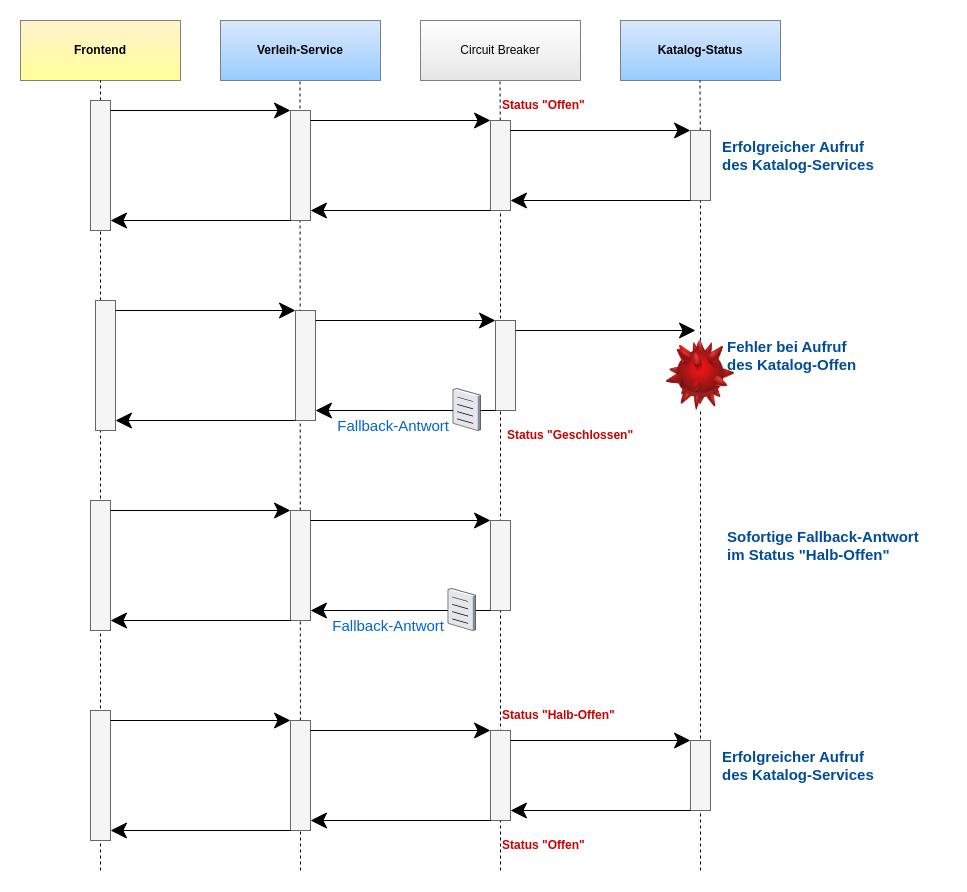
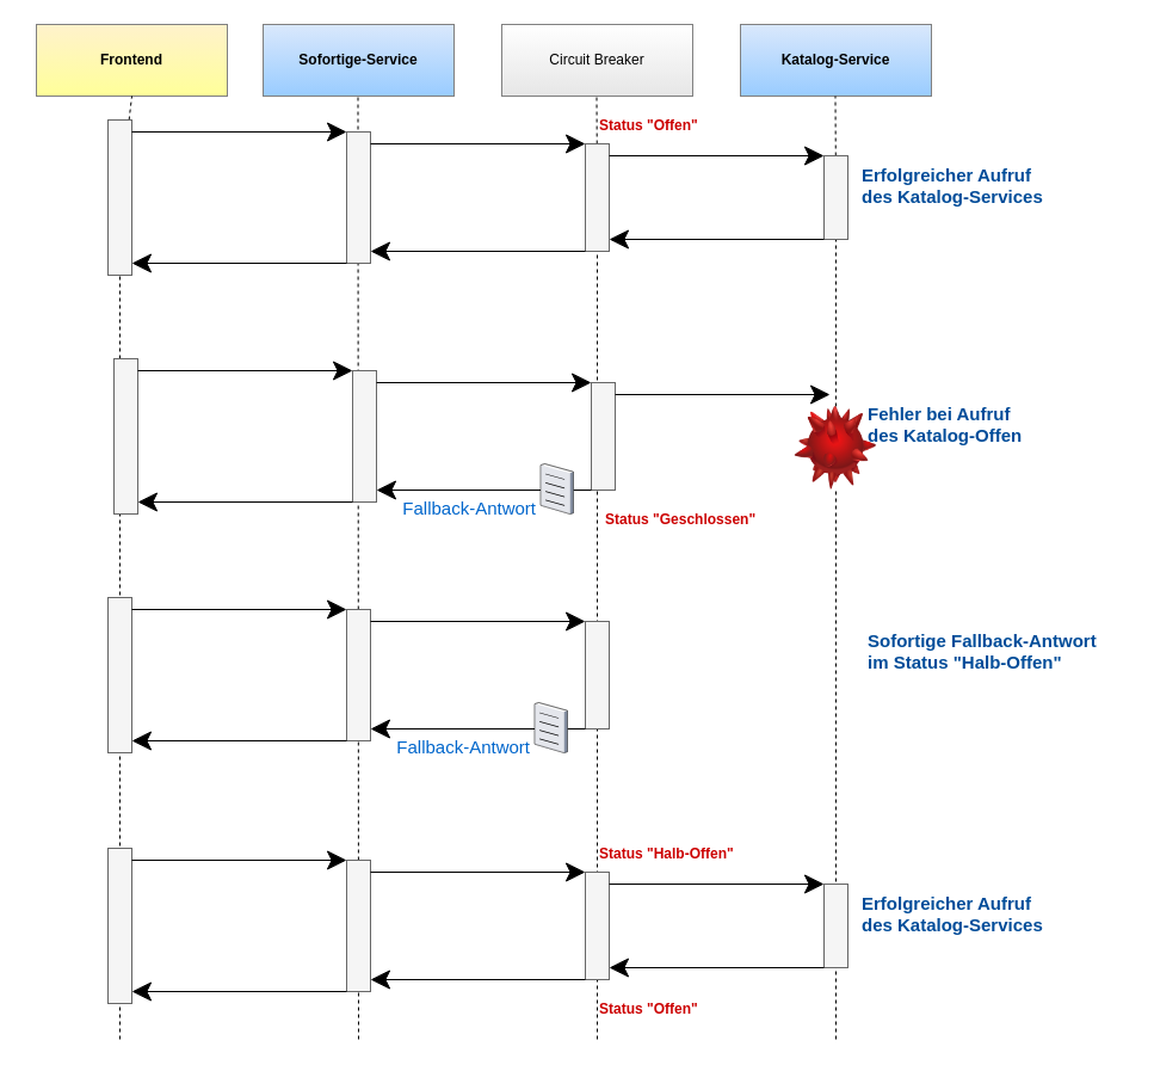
  <mxCell id="0" />
  <mxCell id="1" parent="0" />
- <mxCell id="2" value="Verleih-Service" style="rounded=0;whiteSpace=wrap;html=1;fillColor=#dae8fc;strokeColor=#808080;gradientColor=#99CCFF;fontStyle=1" vertex="1" parent="1"><mxGeometry x="220" y="20" width="160" height="60" as="geometry" /></mxCell>
- <mxCell id="3" value="Katalog-Status" style="rounded=0;whiteSpace=wrap;html=1;fillColor=#dae8fc;strokeColor=#808080;gradientColor=#99CCFF;fontStyle=1" vertex="1" parent="1"><mxGeometry x="620" y="20" width="160" height="60" as="geometry" /></mxCell>
- <mxCell id="4" value="Frontend" style="rounded=0;whiteSpace=wrap;html=1;fillColor=#fff2cc;strokeColor=#808080;fontStyle=1;gradientColor=#FFFF99;" vertex="1" parent="1"><mxGeometry x="20" y="20" width="160" height="60" as="geometry" /></mxCell>
+ <mxCell id="2" value="Sofortige-Service" style="rounded=0;whiteSpace=wrap;html=1;fillColor=#dae8fc;strokeColor=#808080;gradientColor=#99CCFF;fontStyle=1" vertex="1" parent="1"><mxGeometry x="220" y="20" width="160" height="60" as="geometry" /></mxCell>
+ <mxCell id="3" value="Katalog-Service" style="rounded=0;whiteSpace=wrap;html=1;fillColor=#dae8fc;strokeColor=#808080;gradientColor=#99CCFF;fontStyle=1" vertex="1" parent="1"><mxGeometry x="620" y="20" width="160" height="60" as="geometry" /></mxCell>
+ <mxCell id="4" value="Frontend" style="rounded=0;whiteSpace=wrap;html=1;fillColor=#fff2cc;strokeColor=#808080;fontStyle=1;gradientColor=#FFFF99;" vertex="1" parent="1"><mxGeometry x="30" y="20" width="160" height="60" as="geometry" /></mxCell>
  <mxCell id="5" value="Circuit Breaker" style="rounded=0;whiteSpace=wrap;html=1;fillColor=#FFFFFF;strokeColor=#808080;gradientColor=#E6E6E6;fontStyle=0" vertex="1" parent="1"><mxGeometry x="420" y="20" width="160" height="60" as="geometry" /></mxCell>
  <mxCell id="6" value="" style="endArrow=none;dashed=1;html=1;rounded=0;entryX=0.5;entryY=1;entryDx=0;entryDy=0;startArrow=none;" edge="1" parent="1" source="12" target="4"><mxGeometry width="50" height="50" relative="1" as="geometry"><mxPoint x="100" y="540" as="sourcePoint" /><mxPoint x="700" y="190" as="targetPoint" /></mxGeometry></mxCell>
  <mxCell id="7" value="" style="endArrow=none;dashed=1;html=1;rounded=0;entryX=0.5;entryY=1;entryDx=0;entryDy=0;" edge="1" parent="1"><mxGeometry width="50" height="50" relative="1" as="geometry"><mxPoint x="300" y="870" as="sourcePoint" /><mxPoint x="299.5" y="80" as="targetPoint" /></mxGeometry></mxCell>
  <mxCell id="8" value="" style="endArrow=none;dashed=1;html=1;rounded=0;entryX=0.5;entryY=1;entryDx=0;entryDy=0;startArrow=none;" edge="1" parent="1" source="15"><mxGeometry width="50" height="50" relative="1" as="geometry"><mxPoint x="499.5" y="540" as="sourcePoint" /><mxPoint x="499.5" y="80" as="targetPoint" /></mxGeometry></mxCell>
  <mxCell id="9" value="" style="endArrow=none;dashed=1;html=1;rounded=0;entryX=0.5;entryY=1;entryDx=0;entryDy=0;startArrow=none;" edge="1" parent="1" source="17"><mxGeometry width="50" height="50" relative="1" as="geometry"><mxPoint x="699.5" y="540" as="sourcePoint" /><mxPoint x="699.5" y="80" as="targetPoint" /></mxGeometry></mxCell>
  <mxCell id="10" value="Status &quot;Offen&quot;" style="text;html=1;align=left;verticalAlign=middle;resizable=0;points=[];autosize=1;strokeColor=none;fillColor=none;fontStyle=1;fontColor=#CC0000;" vertex="1" parent="1"><mxGeometry x="500" y="90" width="110" height="30" as="geometry" /></mxCell>
  <mxCell id="11" value="" style="endArrow=none;dashed=1;html=1;rounded=0;entryX=0.5;entryY=1;entryDx=0;entryDy=0;" edge="1" parent="1" target="12"><mxGeometry width="50" height="50" relative="1" as="geometry"><mxPoint x="100" y="870" as="sourcePoint" /><mxPoint x="100" y="80" as="targetPoint" /><Array as="points" /></mxGeometry></mxCell>
  <mxCell id="12" value="" style="rounded=0;whiteSpace=wrap;html=1;strokeColor=#666666;fillColor=#f5f5f5;fontColor=#333333;" vertex="1" parent="1"><mxGeometry x="90" y="100" width="20" height="130" as="geometry" /></mxCell>
  <mxCell id="13" value="" style="rounded=0;whiteSpace=wrap;html=1;strokeColor=#666666;fillColor=#f5f5f5;fontColor=#333333;" vertex="1" parent="1"><mxGeometry x="290" y="110" width="20" height="110" as="geometry" /></mxCell>
  <mxCell id="14" value="" style="endArrow=none;dashed=1;html=1;rounded=0;entryX=0.5;entryY=1;entryDx=0;entryDy=0;" edge="1" parent="1" target="15"><mxGeometry width="50" height="50" relative="1" as="geometry"><mxPoint x="500" y="870" as="sourcePoint" /><mxPoint x="499.5" y="80" as="targetPoint" /></mxGeometry></mxCell>
  <mxCell id="15" value="" style="rounded=0;whiteSpace=wrap;html=1;strokeColor=#666666;fillColor=#f5f5f5;fontColor=#333333;" vertex="1" parent="1"><mxGeometry x="490" y="120" width="20" height="90" as="geometry" /></mxCell>
  <mxCell id="16" value="" style="endArrow=none;dashed=1;html=1;rounded=0;entryX=0.5;entryY=1;entryDx=0;entryDy=0;startArrow=none;" edge="1" parent="1" source="36" target="17"><mxGeometry width="50" height="50" relative="1" as="geometry"><mxPoint x="699.5" y="540" as="sourcePoint" /><mxPoint x="699.5" y="80" as="targetPoint" /></mxGeometry></mxCell>
  <mxCell id="17" value="" style="rounded=0;whiteSpace=wrap;html=1;strokeColor=#666666;fillColor=#f5f5f5;fontColor=#333333;" vertex="1" parent="1"><mxGeometry x="690" y="130" width="20" height="70" as="geometry" /></mxCell>
  <mxCell id="18" value="" style="endArrow=classic;html=1;startSize=14;endSize=14;sourcePerimeterSpacing=8;targetPerimeterSpacing=8;rounded=0;entryX=0;entryY=0;entryDx=0;entryDy=0;" edge="1" parent="1" target="13"><mxGeometry width="50" height="50" relative="1" as="geometry"><mxPoint x="110" y="110" as="sourcePoint" /><mxPoint x="290" y="100" as="targetPoint" /></mxGeometry></mxCell>
  <mxCell id="19" value="" style="endArrow=classic;html=1;startSize=14;endSize=14;sourcePerimeterSpacing=8;targetPerimeterSpacing=8;rounded=0;entryX=0;entryY=0;entryDx=0;entryDy=0;" edge="1" parent="1"><mxGeometry width="50" height="50" relative="1" as="geometry"><mxPoint x="310" y="120" as="sourcePoint" /><mxPoint x="490" y="120" as="targetPoint" /></mxGeometry></mxCell>
  <mxCell id="20" value="" style="endArrow=classic;html=1;startSize=14;endSize=14;sourcePerimeterSpacing=8;targetPerimeterSpacing=8;rounded=0;entryX=0;entryY=0;entryDx=0;entryDy=0;" edge="1" parent="1"><mxGeometry width="50" height="50" relative="1" as="geometry"><mxPoint x="510" y="130" as="sourcePoint" /><mxPoint x="690" y="130" as="targetPoint" /></mxGeometry></mxCell>
  <mxCell id="21" value="" style="endArrow=classic;html=1;startSize=14;endSize=14;sourcePerimeterSpacing=8;targetPerimeterSpacing=8;rounded=0;" edge="1" parent="1"><mxGeometry width="50" height="50" relative="1" as="geometry"><mxPoint x="690" y="200" as="sourcePoint" /><mxPoint x="510" y="200" as="targetPoint" /></mxGeometry></mxCell>
  <mxCell id="22" value="" style="endArrow=classic;html=1;startSize=14;endSize=14;sourcePerimeterSpacing=8;targetPerimeterSpacing=8;rounded=0;exitX=0;exitY=1;exitDx=0;exitDy=0;entryX=1;entryY=1;entryDx=0;entryDy=0;" edge="1" parent="1"><mxGeometry width="50" height="50" relative="1" as="geometry"><mxPoint x="490" y="210" as="sourcePoint" /><mxPoint x="310" y="210" as="targetPoint" /></mxGeometry></mxCell>
  <mxCell id="23" value="" style="endArrow=classic;html=1;startSize=14;endSize=14;sourcePerimeterSpacing=8;targetPerimeterSpacing=8;rounded=0;exitX=0;exitY=1;exitDx=0;exitDy=0;entryX=1;entryY=1;entryDx=0;entryDy=0;" edge="1" parent="1"><mxGeometry width="50" height="50" relative="1" as="geometry"><mxPoint x="290" y="220" as="sourcePoint" /><mxPoint x="110" y="220" as="targetPoint" /></mxGeometry></mxCell>
  <mxCell id="24" value="&lt;div&gt;Erfolgreicher Aufruf&lt;/div&gt;&lt;div&gt;des Katalog-Services&lt;/div&gt;" style="text;html=1;align=left;verticalAlign=middle;resizable=0;points=[];autosize=1;strokeColor=none;fillColor=none;fontSize=15;fontColor=#004C99;fontStyle=1" vertex="1" parent="1"><mxGeometry x="720" y="130" width="180" height="50" as="geometry" /></mxCell>
  <mxCell id="25" value="Status &quot;Geschlossen&quot;" style="text;html=1;align=left;verticalAlign=middle;resizable=0;points=[];autosize=1;strokeColor=none;fillColor=none;fontStyle=1;fontColor=#CC0000;" vertex="1" parent="1"><mxGeometry x="505" y="420" width="150" height="30" as="geometry" /></mxCell>
  <mxCell id="26" value="" style="rounded=0;whiteSpace=wrap;html=1;strokeColor=#666666;fillColor=#f5f5f5;fontColor=#333333;" vertex="1" parent="1"><mxGeometry x="95" y="300" width="20" height="130" as="geometry" /></mxCell>
  <mxCell id="27" value="" style="rounded=0;whiteSpace=wrap;html=1;strokeColor=#666666;fillColor=#f5f5f5;fontColor=#333333;" vertex="1" parent="1"><mxGeometry x="295" y="310" width="20" height="110" as="geometry" /></mxCell>
  <mxCell id="28" value="" style="rounded=0;whiteSpace=wrap;html=1;strokeColor=#666666;fillColor=#f5f5f5;fontColor=#333333;" vertex="1" parent="1"><mxGeometry x="495" y="320" width="20" height="90" as="geometry" /></mxCell>
  <mxCell id="29" value="" style="endArrow=classic;html=1;startSize=14;endSize=14;sourcePerimeterSpacing=8;targetPerimeterSpacing=8;rounded=0;entryX=0;entryY=0;entryDx=0;entryDy=0;" edge="1" parent="1" target="27"><mxGeometry width="50" height="50" relative="1" as="geometry"><mxPoint x="115" y="310" as="sourcePoint" /><mxPoint x="295" y="300" as="targetPoint" /></mxGeometry></mxCell>
  <mxCell id="30" value="" style="endArrow=classic;html=1;startSize=14;endSize=14;sourcePerimeterSpacing=8;targetPerimeterSpacing=8;rounded=0;entryX=0;entryY=0;entryDx=0;entryDy=0;" edge="1" parent="1"><mxGeometry width="50" height="50" relative="1" as="geometry"><mxPoint x="315" y="320" as="sourcePoint" /><mxPoint x="495" y="320" as="targetPoint" /></mxGeometry></mxCell>
  <mxCell id="31" value="" style="endArrow=classic;html=1;startSize=14;endSize=14;sourcePerimeterSpacing=8;targetPerimeterSpacing=8;rounded=0;entryX=0;entryY=0;entryDx=0;entryDy=0;" edge="1" parent="1"><mxGeometry width="50" height="50" relative="1" as="geometry"><mxPoint x="515" y="330" as="sourcePoint" /><mxPoint x="695" y="330" as="targetPoint" /></mxGeometry></mxCell>
  <mxCell id="32" value="" style="endArrow=classic;html=1;startSize=14;endSize=14;sourcePerimeterSpacing=8;targetPerimeterSpacing=8;rounded=0;exitX=0;exitY=1;exitDx=0;exitDy=0;entryX=1;entryY=1;entryDx=0;entryDy=0;" edge="1" parent="1"><mxGeometry width="50" height="50" relative="1" as="geometry"><mxPoint x="495" y="410" as="sourcePoint" /><mxPoint x="315" y="410" as="targetPoint" /></mxGeometry></mxCell>
  <mxCell id="33" value="" style="endArrow=classic;html=1;startSize=14;endSize=14;sourcePerimeterSpacing=8;targetPerimeterSpacing=8;rounded=0;exitX=0;exitY=1;exitDx=0;exitDy=0;entryX=1;entryY=1;entryDx=0;entryDy=0;" edge="1" parent="1"><mxGeometry width="50" height="50" relative="1" as="geometry"><mxPoint x="295" y="420" as="sourcePoint" /><mxPoint x="115" y="420" as="targetPoint" /></mxGeometry></mxCell>
  <mxCell id="34" value="&lt;div&gt;Fehler bei Aufruf&lt;/div&gt;&lt;div&gt;des Katalog-Offen&lt;/div&gt;" style="text;html=1;align=left;verticalAlign=middle;resizable=0;points=[];autosize=1;strokeColor=none;fillColor=none;fontSize=15;fontColor=#004C99;fontStyle=1" vertex="1" parent="1"><mxGeometry x="725" y="330" width="180" height="50" as="geometry" /></mxCell>
  <mxCell id="35" value="" style="endArrow=none;dashed=1;html=1;rounded=0;entryX=0.5;entryY=1;entryDx=0;entryDy=0;" edge="1" parent="1" target="36"><mxGeometry width="50" height="50" relative="1" as="geometry"><mxPoint x="700" y="870" as="sourcePoint" /><mxPoint x="700" y="200" as="targetPoint" /></mxGeometry></mxCell>
  <mxCell id="36" value="" style="image;html=1;image=img/lib/clip_art/computers/Virus_128x128.png;strokeColor=#808080;fontSize=15;fontColor=#CC0000;fillColor=none;gradientColor=#FFFF99;" vertex="1" parent="1"><mxGeometry x="665" y="340" width="70" height="70" as="geometry" /></mxCell>
  <mxCell id="37" value="" style="verticalLabelPosition=bottom;sketch=0;aspect=fixed;html=1;verticalAlign=top;strokeColor=none;align=center;outlineConnect=0;shape=mxgraph.citrix.document;fontSize=15;fontColor=#CC0000;fillColor=none;gradientColor=#FFFF99;" vertex="1" parent="1"><mxGeometry x="452.58" y="388" width="27.42" height="42" as="geometry" /></mxCell>
  <mxCell id="38" value="Fallback-Antwort" style="text;html=1;align=right;verticalAlign=middle;resizable=0;points=[];autosize=1;strokeColor=none;fillColor=none;fontSize=15;fontColor=#0066CC;" vertex="1" parent="1"><mxGeometry x="320" y="410" width="130" height="30" as="geometry" /></mxCell>
  <mxCell id="39" value="" style="rounded=0;whiteSpace=wrap;html=1;strokeColor=#666666;fillColor=#f5f5f5;fontColor=#333333;" vertex="1" parent="1"><mxGeometry x="90" y="500" width="20" height="130" as="geometry" /></mxCell>
  <mxCell id="40" value="" style="rounded=0;whiteSpace=wrap;html=1;strokeColor=#666666;fillColor=#f5f5f5;fontColor=#333333;" vertex="1" parent="1"><mxGeometry x="290" y="510" width="20" height="110" as="geometry" /></mxCell>
  <mxCell id="41" value="" style="rounded=0;whiteSpace=wrap;html=1;strokeColor=#666666;fillColor=#f5f5f5;fontColor=#333333;" vertex="1" parent="1"><mxGeometry x="490" y="520" width="20" height="90" as="geometry" /></mxCell>
  <mxCell id="42" value="" style="endArrow=classic;html=1;startSize=14;endSize=14;sourcePerimeterSpacing=8;targetPerimeterSpacing=8;rounded=0;entryX=0;entryY=0;entryDx=0;entryDy=0;" edge="1" parent="1" target="40"><mxGeometry width="50" height="50" relative="1" as="geometry"><mxPoint x="110" y="510" as="sourcePoint" /><mxPoint x="290" y="500" as="targetPoint" /></mxGeometry></mxCell>
  <mxCell id="43" value="" style="endArrow=classic;html=1;startSize=14;endSize=14;sourcePerimeterSpacing=8;targetPerimeterSpacing=8;rounded=0;entryX=0;entryY=0;entryDx=0;entryDy=0;" edge="1" parent="1"><mxGeometry width="50" height="50" relative="1" as="geometry"><mxPoint x="310" y="520" as="sourcePoint" /><mxPoint x="490" y="520" as="targetPoint" /></mxGeometry></mxCell>
  <mxCell id="44" value="" style="endArrow=classic;html=1;startSize=14;endSize=14;sourcePerimeterSpacing=8;targetPerimeterSpacing=8;rounded=0;exitX=0;exitY=1;exitDx=0;exitDy=0;entryX=1;entryY=1;entryDx=0;entryDy=0;" edge="1" parent="1"><mxGeometry width="50" height="50" relative="1" as="geometry"><mxPoint x="490" y="610" as="sourcePoint" /><mxPoint x="310" y="610" as="targetPoint" /></mxGeometry></mxCell>
  <mxCell id="45" value="" style="endArrow=classic;html=1;startSize=14;endSize=14;sourcePerimeterSpacing=8;targetPerimeterSpacing=8;rounded=0;exitX=0;exitY=1;exitDx=0;exitDy=0;entryX=1;entryY=1;entryDx=0;entryDy=0;" edge="1" parent="1"><mxGeometry width="50" height="50" relative="1" as="geometry"><mxPoint x="290" y="620" as="sourcePoint" /><mxPoint x="110" y="620" as="targetPoint" /></mxGeometry></mxCell>
  <mxCell id="46" value="" style="verticalLabelPosition=bottom;sketch=0;aspect=fixed;html=1;verticalAlign=top;strokeColor=none;align=center;outlineConnect=0;shape=mxgraph.citrix.document;fontSize=15;fontColor=#CC0000;fillColor=none;gradientColor=#FFFF99;" vertex="1" parent="1"><mxGeometry x="447.58" y="588" width="27.42" height="42" as="geometry" /></mxCell>
  <mxCell id="47" value="Fallback-Antwort" style="text;html=1;align=right;verticalAlign=middle;resizable=0;points=[];autosize=1;strokeColor=none;fillColor=none;fontSize=15;fontColor=#0066CC;" vertex="1" parent="1"><mxGeometry x="315" y="610" width="130" height="30" as="geometry" /></mxCell>
  <mxCell id="48" value="Status &quot;Halb-Offen&quot;" style="text;html=1;align=left;verticalAlign=middle;resizable=0;points=[];autosize=1;strokeColor=none;fillColor=none;fontStyle=1;fontColor=#CC0000;" vertex="1" parent="1"><mxGeometry x="500" y="700" width="140" height="30" as="geometry" /></mxCell>
  <mxCell id="49" value="" style="rounded=0;whiteSpace=wrap;html=1;strokeColor=#666666;fillColor=#f5f5f5;fontColor=#333333;" vertex="1" parent="1"><mxGeometry x="90" y="710" width="20" height="130" as="geometry" /></mxCell>
  <mxCell id="50" value="" style="rounded=0;whiteSpace=wrap;html=1;strokeColor=#666666;fillColor=#f5f5f5;fontColor=#333333;" vertex="1" parent="1"><mxGeometry x="290" y="720" width="20" height="110" as="geometry" /></mxCell>
  <mxCell id="51" value="" style="rounded=0;whiteSpace=wrap;html=1;strokeColor=#666666;fillColor=#f5f5f5;fontColor=#333333;" vertex="1" parent="1"><mxGeometry x="490" y="730" width="20" height="90" as="geometry" /></mxCell>
  <mxCell id="52" value="" style="rounded=0;whiteSpace=wrap;html=1;strokeColor=#666666;fillColor=#f5f5f5;fontColor=#333333;" vertex="1" parent="1"><mxGeometry x="690" y="740" width="20" height="70" as="geometry" /></mxCell>
  <mxCell id="53" value="" style="endArrow=classic;html=1;startSize=14;endSize=14;sourcePerimeterSpacing=8;targetPerimeterSpacing=8;rounded=0;entryX=0;entryY=0;entryDx=0;entryDy=0;" edge="1" parent="1" target="50"><mxGeometry width="50" height="50" relative="1" as="geometry"><mxPoint x="110" y="720" as="sourcePoint" /><mxPoint x="290" y="710" as="targetPoint" /></mxGeometry></mxCell>
  <mxCell id="54" value="" style="endArrow=classic;html=1;startSize=14;endSize=14;sourcePerimeterSpacing=8;targetPerimeterSpacing=8;rounded=0;entryX=0;entryY=0;entryDx=0;entryDy=0;" edge="1" parent="1"><mxGeometry width="50" height="50" relative="1" as="geometry"><mxPoint x="310" y="730" as="sourcePoint" /><mxPoint x="490" y="730" as="targetPoint" /></mxGeometry></mxCell>
  <mxCell id="55" value="" style="endArrow=classic;html=1;startSize=14;endSize=14;sourcePerimeterSpacing=8;targetPerimeterSpacing=8;rounded=0;entryX=0;entryY=0;entryDx=0;entryDy=0;" edge="1" parent="1"><mxGeometry width="50" height="50" relative="1" as="geometry"><mxPoint x="510" y="740" as="sourcePoint" /><mxPoint x="690" y="740" as="targetPoint" /></mxGeometry></mxCell>
  <mxCell id="56" value="" style="endArrow=classic;html=1;startSize=14;endSize=14;sourcePerimeterSpacing=8;targetPerimeterSpacing=8;rounded=0;" edge="1" parent="1"><mxGeometry width="50" height="50" relative="1" as="geometry"><mxPoint x="690" y="810" as="sourcePoint" /><mxPoint x="510" y="810" as="targetPoint" /></mxGeometry></mxCell>
  <mxCell id="57" value="" style="endArrow=classic;html=1;startSize=14;endSize=14;sourcePerimeterSpacing=8;targetPerimeterSpacing=8;rounded=0;exitX=0;exitY=1;exitDx=0;exitDy=0;entryX=1;entryY=1;entryDx=0;entryDy=0;" edge="1" parent="1"><mxGeometry width="50" height="50" relative="1" as="geometry"><mxPoint x="490" y="820" as="sourcePoint" /><mxPoint x="310" y="820" as="targetPoint" /></mxGeometry></mxCell>
  <mxCell id="58" value="" style="endArrow=classic;html=1;startSize=14;endSize=14;sourcePerimeterSpacing=8;targetPerimeterSpacing=8;rounded=0;exitX=0;exitY=1;exitDx=0;exitDy=0;entryX=1;entryY=1;entryDx=0;entryDy=0;" edge="1" parent="1"><mxGeometry width="50" height="50" relative="1" as="geometry"><mxPoint x="290" y="830" as="sourcePoint" /><mxPoint x="110" y="830" as="targetPoint" /></mxGeometry></mxCell>
  <mxCell id="59" value="&lt;div&gt;Erfolgreicher Aufruf&lt;/div&gt;&lt;div&gt;des Katalog-Services&lt;/div&gt;" style="text;html=1;align=left;verticalAlign=middle;resizable=0;points=[];autosize=1;strokeColor=none;fillColor=none;fontSize=15;fontColor=#004C99;fontStyle=1" vertex="1" parent="1"><mxGeometry x="720" y="740" width="180" height="50" as="geometry" /></mxCell>
  <mxCell id="60" value="Status &quot;Offen&quot;" style="text;html=1;align=left;verticalAlign=middle;resizable=0;points=[];autosize=1;strokeColor=none;fillColor=none;fontStyle=1;fontColor=#CC0000;" vertex="1" parent="1"><mxGeometry x="500" y="830" width="110" height="30" as="geometry" /></mxCell>
  <mxCell id="61" value="&lt;div&gt;Sofortige Fallback-Antwort&lt;/div&gt;&lt;div&gt;im Status &quot;Halb-Offen&quot;&lt;br&gt;&lt;/div&gt;" style="text;html=1;align=left;verticalAlign=middle;resizable=0;points=[];autosize=1;strokeColor=none;fillColor=none;fontSize=15;fontColor=#004C99;fontStyle=1" vertex="1" parent="1"><mxGeometry x="725" y="520" width="220" height="50" as="geometry" /></mxCell>
